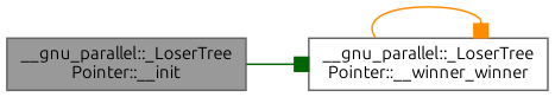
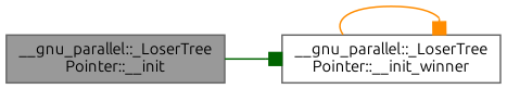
  digraph {
    rankdir=LR
    fontname=Ubuntu
    node [fontname=Ubuntu fontsize=10 shape=box style=filled]
    edge [fontname=Ubuntu fontsize=10 labelfontname=Helvetica labelfontsize=10 style=solid arrowhead=box]
    n1 [color=gray40 fillcolor=grey60 fontcolor=black height=0.2 label="__gnu_parallel::_LoserTree\lPointer::__init" width=0.4]
-   n2 [color=grey40 fillcolor=white height=0.2 label="__gnu_parallel::_LoserTree\lPointer::__winner_winner" width=0.4]
+   n2 [color=grey40 fillcolor=white height=0.2 label="__gnu_parallel::_LoserTree\lPointer::__init_winner" width=0.4]
    n1 -> n2 [color=darkgreen]
    n2 -> n2 [color=darkorange]
  }
